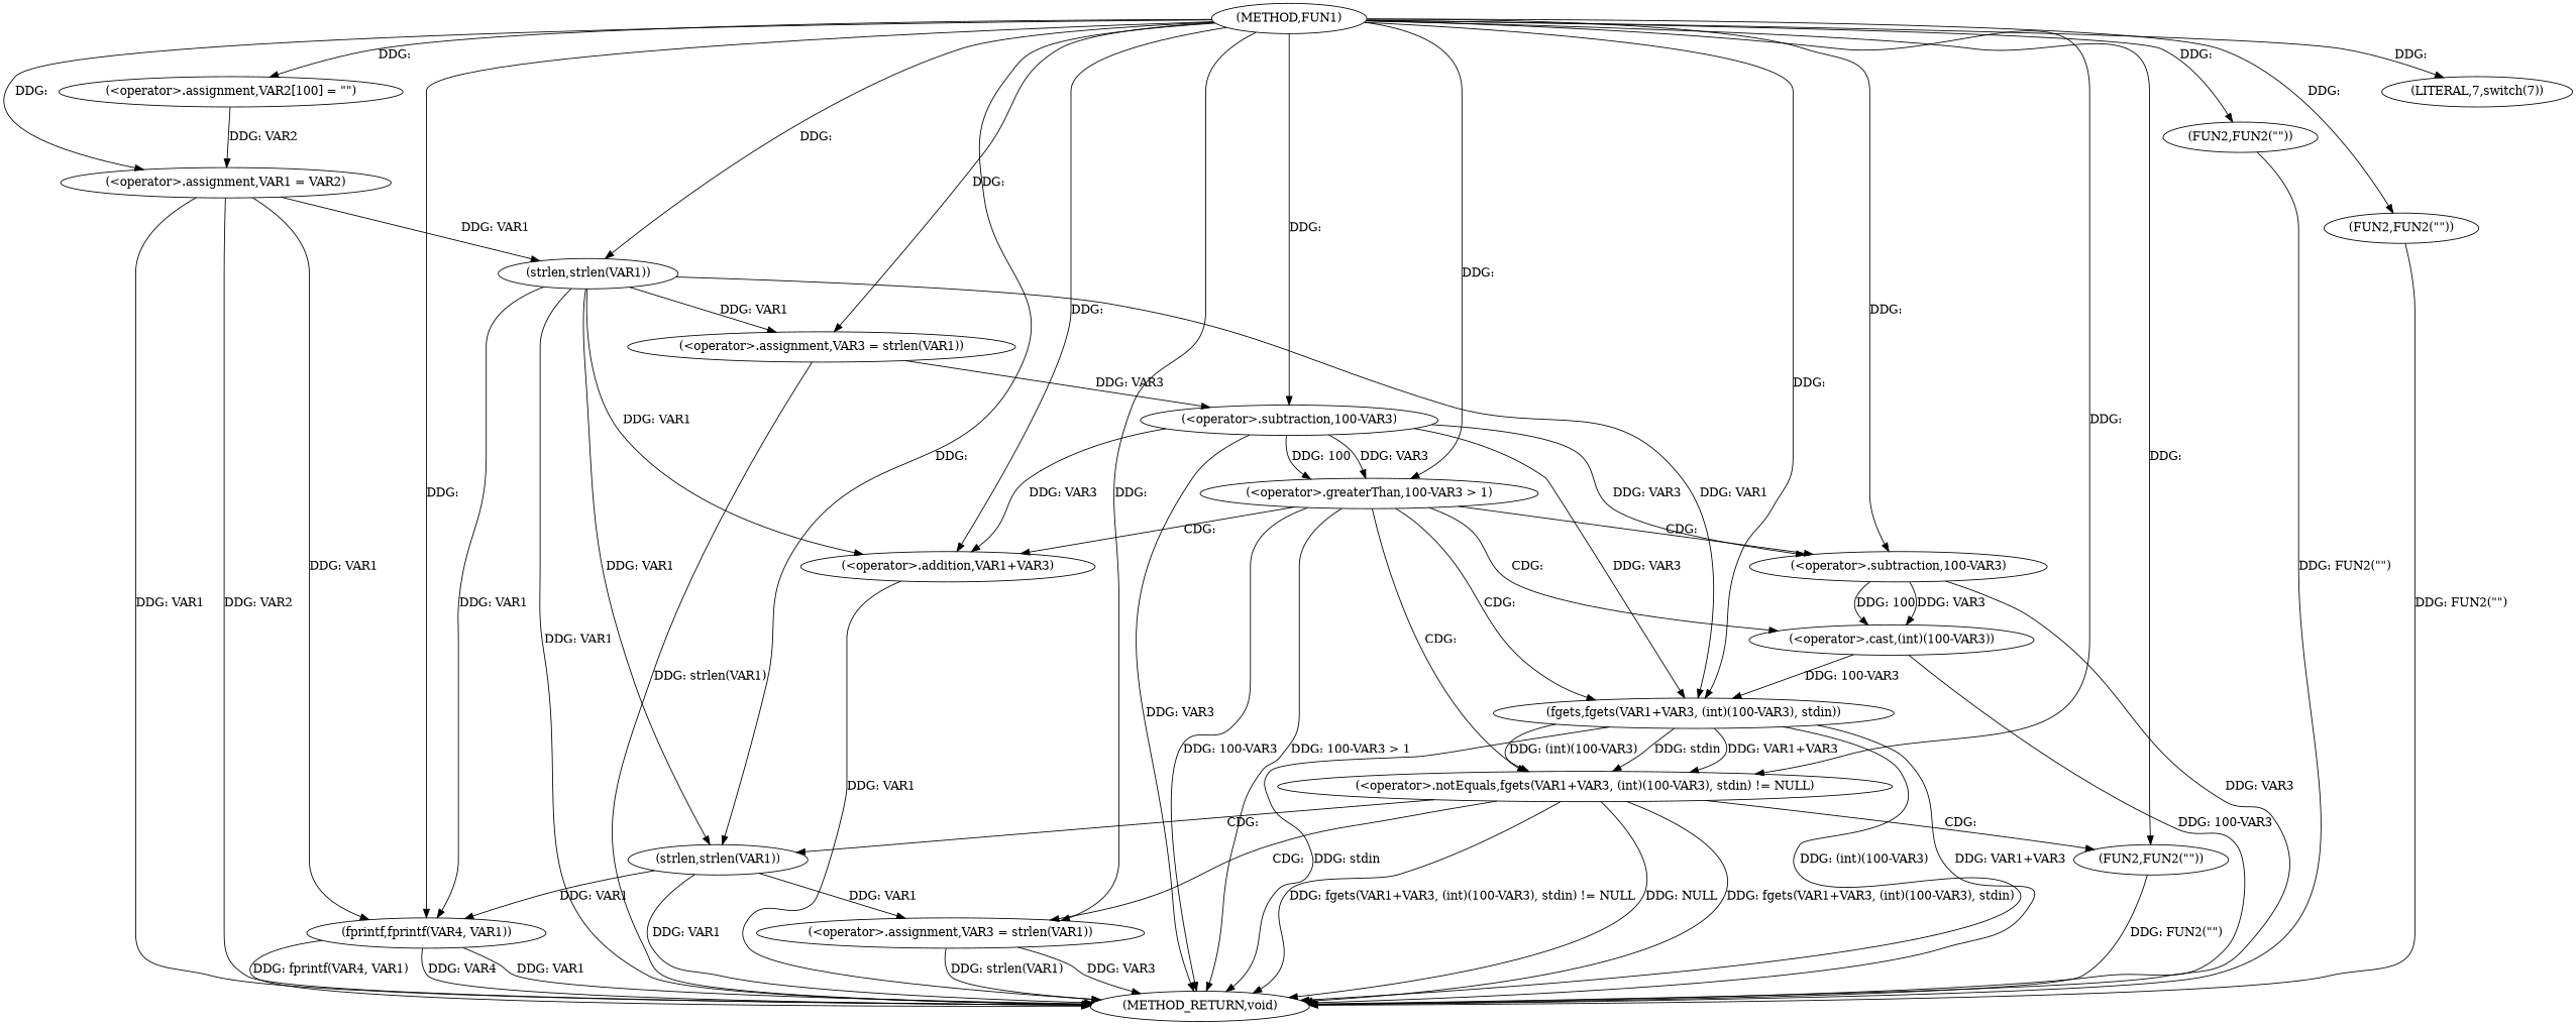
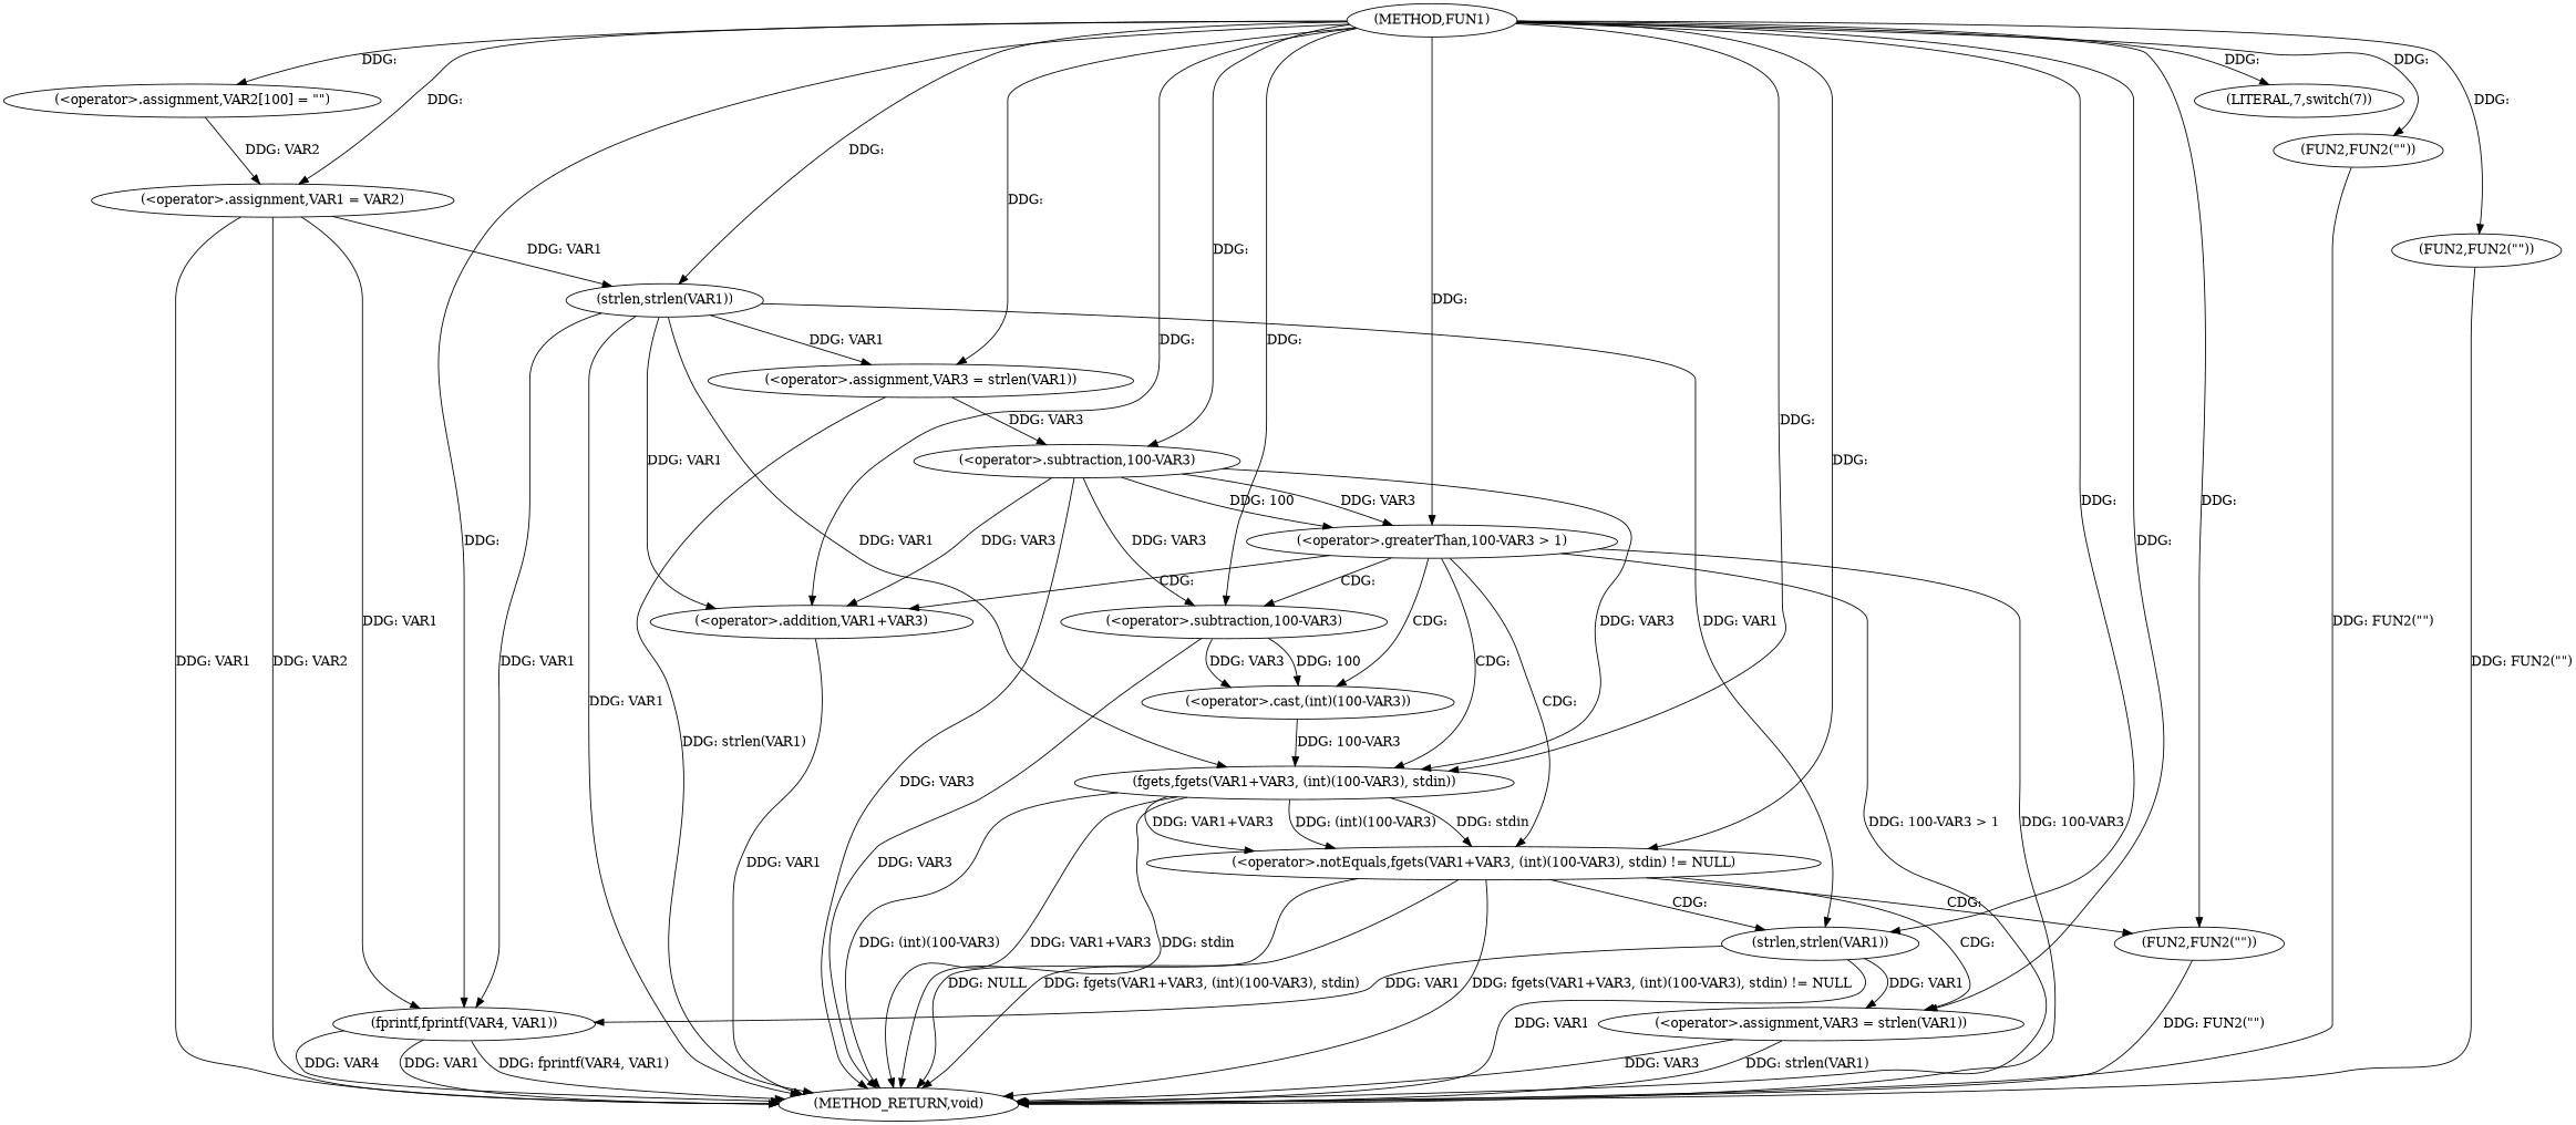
  digraph {
    fontname="DejaVu Serif"
    node [fontname="DejaVu Serif"]
    edge [fontname="DejaVu Serif"]
    n1 [label="(METHOD,FUN1)"]
    n2 [label="(<operator>.assignment,VAR2[100] = \"\")"]
    n3 [label="(<operator>.assignment,VAR1 = VAR2)"]
    n4 [label="(<operator>.assignment,VAR3 = strlen(VAR1))"]
    n5 [label="(strlen,strlen(VAR1))"]
    n6 [label="(<operator>.greaterThan,100-VAR3 > 1)"]
    n7 [label="(<operator>.subtraction,100-VAR3)"]
    n8 [label="(<operator>.notEquals,fgets(VAR1+VAR3, (int)(100-VAR3), stdin) != NULL)"]
    n9 [label="(fgets,fgets(VAR1+VAR3, (int)(100-VAR3), stdin))"]
    n10 [label="(<operator>.addition,VAR1+VAR3)"]
    n11 [label="(<operator>.subtraction,100-VAR3)"]
    n12 [label="(<operator>.assignment,VAR3 = strlen(VAR1))"]
    n13 [label="(strlen,strlen(VAR1))"]
    n14 [label="(FUN2,FUN2(\"\"))"]
    n15 [label="(FUN2,FUN2(\"\"))"]
    n16 [label="(LITERAL,7,switch(7))"]
    n17 [label="(fprintf,fprintf(VAR4, VAR1))"]
    n18 [label="(FUN2,FUN2(\"\"))"]
    n19 [label="(METHOD_RETURN,void)"]
    n20 [label="(<operator>.cast,(int)(100-VAR3))"]
    n1 -> n2 [label="DDG: "]
    n1 -> n3 [label="DDG: "]
    n1 -> n4 [label="DDG: "]
    n1 -> n5 [label="DDG: "]
    n1 -> n6 [label="DDG: "]
    n1 -> n7 [label="DDG: "]
    n1 -> n8 [label="DDG: "]
    n1 -> n9 [label="DDG: "]
    n1 -> n10 [label="DDG: "]
    n1 -> n11 [label="DDG: "]
    n1 -> n12 [label="DDG: "]
    n1 -> n13 [label="DDG: "]
    n1 -> n14 [label="DDG: "]
    n1 -> n15 [label="DDG: "]
    n1 -> n16 [label="DDG: "]
    n1 -> n17 [label="DDG: "]
    n1 -> n18 [label="DDG: "]
    n2 -> n3 [label="DDG: VAR2"]
    n3 -> n5 [label="DDG: VAR1"]
    n3 -> n17 [label="DDG: VAR1"]
    n3 -> n19 [label="DDG: VAR1"]
    n3 -> n19 [label="DDG: VAR2"]
    n4 -> n7 [label="DDG: VAR3"]
    n4 -> n19 [label="DDG: strlen(VAR1)"]
    n5 -> n4 [label="DDG: VAR1"]
    n5 -> n9 [label="DDG: VAR1"]
    n5 -> n10 [label="DDG: VAR1"]
    n5 -> n13 [label="DDG: VAR1"]
    n5 -> n17 [label="DDG: VAR1"]
    n5 -> n19 [label="DDG: VAR1"]
    n6 -> n8 [label="CDG: "]
    n6 -> n9 [label="CDG: "]
    n6 -> n10 [label="CDG: "]
    n6 -> n11 [label="CDG: "]
    n6 -> n19 [label="DDG: 100-VAR3 > 1"]
    n6 -> n19 [label="DDG: 100-VAR3"]
    n6 -> n20 [label="CDG: "]
    n7 -> n6 [label="DDG: 100"]
    n7 -> n6 [label="DDG: VAR3"]
    n7 -> n9 [label="DDG: VAR3"]
    n7 -> n10 [label="DDG: VAR3"]
    n7 -> n11 [label="DDG: VAR3"]
    n7 -> n19 [label="DDG: VAR3"]
    n8 -> n12 [label="CDG: "]
    n8 -> n13 [label="CDG: "]
    n8 -> n14 [label="CDG: "]
    n8 -> n19 [label="DDG: NULL"]
    n8 -> n19 [label="DDG: fgets(VAR1+VAR3, (int)(100-VAR3), stdin)"]
    n8 -> n19 [label="DDG: fgets(VAR1+VAR3, (int)(100-VAR3), stdin) != NULL"]
    n9 -> n8 [label="DDG: VAR1+VAR3"]
    n9 -> n8 [label="DDG: (int)(100-VAR3)"]
    n9 -> n8 [label="DDG: stdin"]
    n9 -> n19 [label="DDG: (int)(100-VAR3)"]
    n9 -> n19 [label="DDG: VAR1+VAR3"]
    n9 -> n19 [label="DDG: stdin"]
    n10 -> n19 [label="DDG: VAR1"]
    n11 -> n19 [label="DDG: VAR3"]
    n11 -> n20 [label="DDG: 100"]
    n11 -> n20 [label="DDG: VAR3"]
    n12 -> n19 [label="DDG: VAR3"]
    n12 -> n19 [label="DDG: strlen(VAR1)"]
    n13 -> n12 [label="DDG: VAR1"]
    n13 -> n17 [label="DDG: VAR1"]
    n13 -> n19 [label="DDG: VAR1"]
    n14 -> n19 [label="DDG: FUN2(\"\")"]
    n15 -> n19 [label="DDG: FUN2(\"\")"]
    n17 -> n19 [label="DDG: fprintf(VAR4, VAR1)"]
    n17 -> n19 [label="DDG: VAR4"]
    n17 -> n19 [label="DDG: VAR1"]
    n18 -> n19 [label="DDG: FUN2(\"\")"]
    n20 -> n9 [label="DDG: 100-VAR3"]
-   n20 -> n19 [label="DDG: 100-VAR3"]
  }
